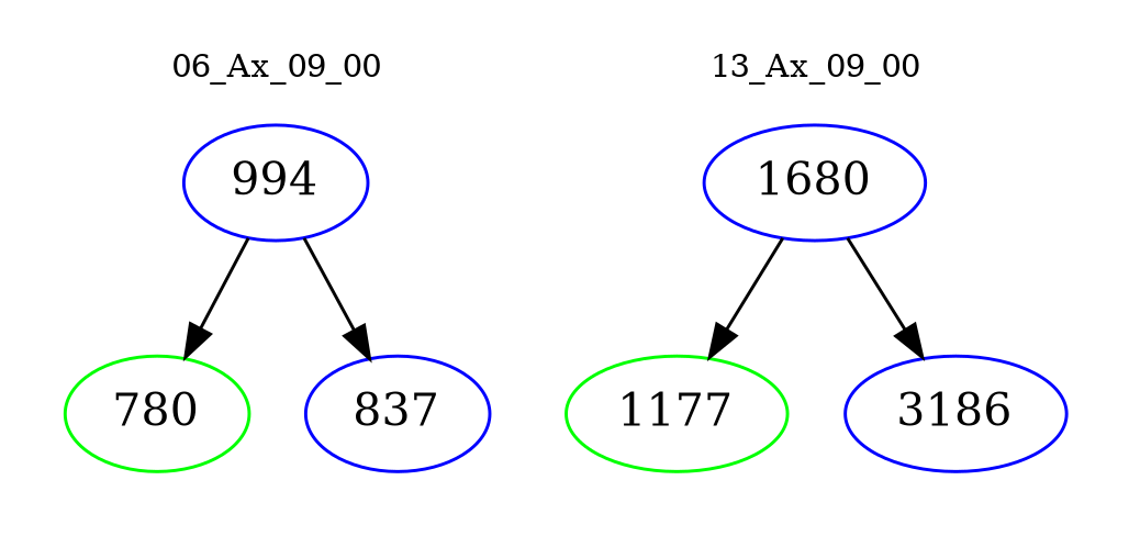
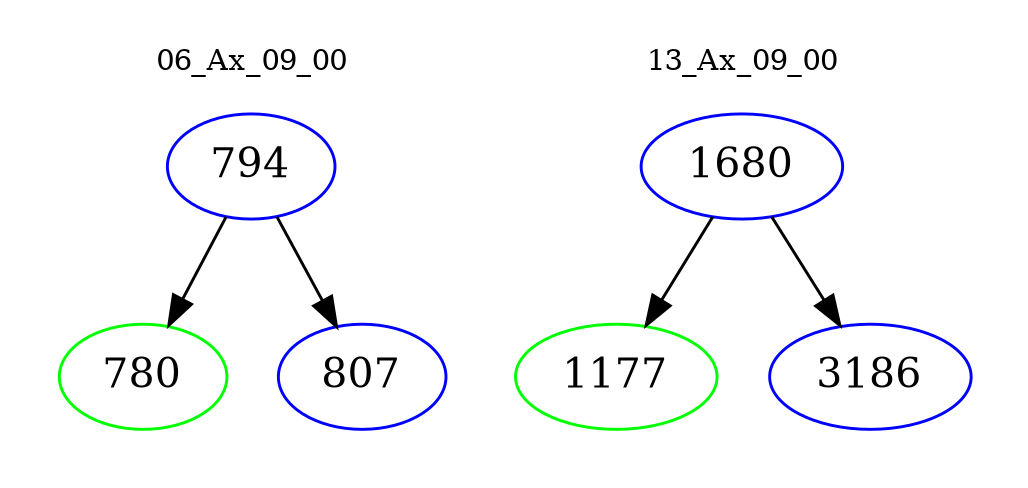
  digraph {
    node [color=blue]
    edge [color=black]
-   n1 [label=994]
+   n1 [label=794]
    n2 [color=green label=780]
-   n3 [label=837]
+   n3 [label=807]
    n4 [label=1680]
    n5 [color=green label=1177]
    n6 [label=3186]
    subgraph cluster_1 {
      color=white
      fontsize=10
      label="06_Ax_09_00"
      n1
      n2
      n3
    }
    subgraph cluster_2 {
      color=white
      fontsize=10
      label="13_Ax_09_00"
      n4
      n5
      n6
    }
    n1 -> n2
    n1 -> n3
    n4 -> n5
    n4 -> n6
  }
